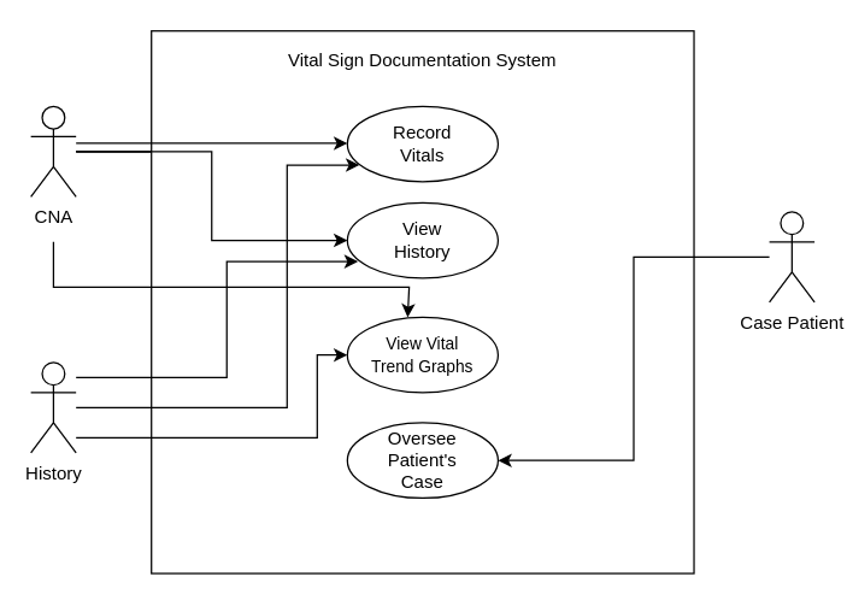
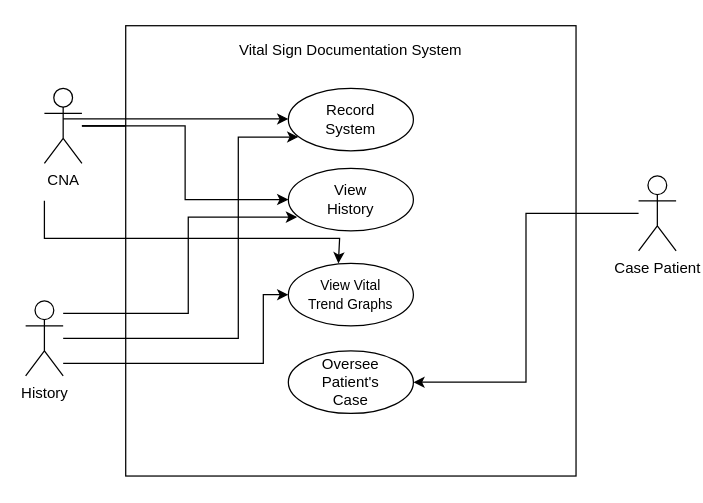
  <mxCell id="0" />
  <mxCell id="1" parent="0" />
  <mxCell id="2" style="edgeStyle=orthogonalEdgeStyle;rounded=0;orthogonalLoop=1;jettySize=auto;html=1;entryX=0;entryY=0.5;entryDx=0;entryDy=0;" edge="1" parent="1" source="4" target="17"><mxGeometry relative="1" as="geometry" /></mxCell>
  <mxCell id="3" style="edgeStyle=orthogonalEdgeStyle;rounded=0;orthogonalLoop=1;jettySize=auto;html=1;entryX=0;entryY=0.5;entryDx=0;entryDy=0;" edge="1" parent="1" source="4" target="17"><mxGeometry relative="1" as="geometry" /></mxCell>
- <mxCell id="4" value="CNA" style="shape=umlActor;verticalLabelPosition=bottom;verticalAlign=top;html=1;outlineConnect=0;" vertex="1" parent="1"><mxGeometry x="20" y="70" width="30" height="60" as="geometry" /></mxCell>
+ <mxCell id="4" value="CNA" style="shape=umlActor;verticalLabelPosition=bottom;verticalAlign=top;html=1;outlineConnect=0;" vertex="1" parent="1"><mxGeometry x="35" y="70" width="30" height="60" as="geometry" /></mxCell>
  <mxCell id="5" value="Case Patient" style="shape=umlActor;verticalLabelPosition=bottom;verticalAlign=top;html=1;outlineConnect=0;" vertex="1" parent="1"><mxGeometry x="510" y="140" width="30" height="60" as="geometry" /></mxCell>
  <mxCell id="6" value="History" style="shape=umlActor;verticalLabelPosition=bottom;verticalAlign=top;html=1;outlineConnect=0;" vertex="1" parent="1"><mxGeometry x="20" y="240" width="30" height="60" as="geometry" /></mxCell>
  <mxCell id="7" value="" style="group" vertex="1" connectable="0" parent="1"><mxGeometry x="100" y="20" width="360" height="360" as="geometry" /></mxCell>
  <mxCell id="8" value="" style="whiteSpace=wrap;html=1;aspect=fixed;" vertex="1" parent="7"><mxGeometry width="360" height="360" as="geometry" /></mxCell>
  <mxCell id="9" value="Vital Sign Documentation System" style="text;html=1;align=center;verticalAlign=middle;whiteSpace=wrap;rounded=0;" vertex="1" parent="7"><mxGeometry x="65" width="230" height="40" as="geometry" /></mxCell>
  <mxCell id="10" value="" style="group" vertex="1" connectable="0" parent="7"><mxGeometry x="130" y="50" width="100" height="50" as="geometry" /></mxCell>
  <mxCell id="11" value="" style="ellipse;whiteSpace=wrap;html=1;" vertex="1" parent="10"><mxGeometry width="100" height="50" as="geometry" /></mxCell>
- <mxCell id="12" value="Record Vitals" style="text;html=1;align=center;verticalAlign=middle;whiteSpace=wrap;rounded=0;" vertex="1" parent="10"><mxGeometry x="20" y="10" width="60" height="30" as="geometry" /></mxCell>
+ <mxCell id="12" value="Record System" style="text;html=1;align=center;verticalAlign=middle;whiteSpace=wrap;rounded=0;" vertex="1" parent="10"><mxGeometry x="20" y="10" width="60" height="30" as="geometry" /></mxCell>
  <mxCell id="13" value="" style="group" vertex="1" connectable="0" parent="7"><mxGeometry x="130" y="114" width="100" height="50" as="geometry" /></mxCell>
  <mxCell id="14" value="" style="ellipse;whiteSpace=wrap;html=1;" vertex="1" parent="13"><mxGeometry width="100" height="50" as="geometry" /></mxCell>
  <mxCell id="15" value="View History" style="text;html=1;align=center;verticalAlign=middle;whiteSpace=wrap;rounded=0;" vertex="1" parent="13"><mxGeometry x="20" y="10" width="60" height="30" as="geometry" /></mxCell>
  <mxCell id="16" value="" style="group" vertex="1" connectable="0" parent="7"><mxGeometry x="130" y="190" width="100" height="50" as="geometry" /></mxCell>
  <mxCell id="17" value="" style="ellipse;whiteSpace=wrap;html=1;" vertex="1" parent="16"><mxGeometry width="100" height="50" as="geometry" /></mxCell>
  <mxCell id="18" value="&lt;font style=&quot;font-size: 11px;&quot;&gt;View Vital Trend Graphs&lt;/font&gt;" style="text;html=1;align=center;verticalAlign=middle;whiteSpace=wrap;rounded=0;" vertex="1" parent="16"><mxGeometry x="10" y="10" width="80" height="30" as="geometry" /></mxCell>
  <mxCell id="19" value="" style="group" vertex="1" connectable="0" parent="7"><mxGeometry x="130" y="260" width="100" height="50" as="geometry" /></mxCell>
  <mxCell id="20" value="" style="ellipse;whiteSpace=wrap;html=1;" vertex="1" parent="19"><mxGeometry width="100" height="50" as="geometry" /></mxCell>
  <mxCell id="21" value="Oversee Patient's Case" style="text;html=1;align=center;verticalAlign=middle;whiteSpace=wrap;rounded=0;" vertex="1" parent="19"><mxGeometry x="20" y="10" width="60" height="30" as="geometry" /></mxCell>
  <mxCell id="22" style="edgeStyle=orthogonalEdgeStyle;rounded=0;orthogonalLoop=1;jettySize=auto;html=1;" edge="1" parent="7"><mxGeometry relative="1" as="geometry"><mxPoint x="-50" y="74.5" as="sourcePoint" /><mxPoint x="130" y="74.5" as="targetPoint" /></mxGeometry></mxCell>
  <mxCell id="23" style="edgeStyle=orthogonalEdgeStyle;rounded=0;orthogonalLoop=1;jettySize=auto;html=1;entryX=0.08;entryY=0.78;entryDx=0;entryDy=0;entryPerimeter=0;" edge="1" parent="1" source="6" target="11"><mxGeometry relative="1" as="geometry"><Array as="points"><mxPoint x="190" y="270" /><mxPoint x="190" y="109" /></Array></mxGeometry></mxCell>
  <mxCell id="24" style="edgeStyle=orthogonalEdgeStyle;rounded=0;orthogonalLoop=1;jettySize=auto;html=1;entryX=0.07;entryY=0.78;entryDx=0;entryDy=0;entryPerimeter=0;" edge="1" parent="1" source="6" target="14"><mxGeometry relative="1" as="geometry"><Array as="points"><mxPoint x="150" y="250" /><mxPoint x="150" y="173" /></Array></mxGeometry></mxCell>
  <mxCell id="25" style="edgeStyle=orthogonalEdgeStyle;rounded=0;orthogonalLoop=1;jettySize=auto;html=1;entryX=0;entryY=0.5;entryDx=0;entryDy=0;" edge="1" parent="1" source="4" target="14"><mxGeometry relative="1" as="geometry" /></mxCell>
  <mxCell id="26" style="edgeStyle=orthogonalEdgeStyle;rounded=0;orthogonalLoop=1;jettySize=auto;html=1;entryX=0;entryY=0.5;entryDx=0;entryDy=0;" edge="1" parent="1" source="6" target="17"><mxGeometry relative="1" as="geometry"><Array as="points"><mxPoint x="210" y="290" /><mxPoint x="210" y="235" /></Array></mxGeometry></mxCell>
  <mxCell id="27" style="edgeStyle=orthogonalEdgeStyle;rounded=0;orthogonalLoop=1;jettySize=auto;html=1;" edge="1" parent="1"><mxGeometry relative="1" as="geometry"><mxPoint x="270" y="210" as="targetPoint" /><mxPoint x="35" y="160" as="sourcePoint" /><Array as="points"><mxPoint x="35" y="190" /><mxPoint x="271" y="190" /></Array></mxGeometry></mxCell>
  <mxCell id="28" style="edgeStyle=orthogonalEdgeStyle;rounded=0;orthogonalLoop=1;jettySize=auto;html=1;entryX=1;entryY=0.5;entryDx=0;entryDy=0;" edge="1" parent="1" source="5" target="20"><mxGeometry relative="1" as="geometry" /></mxCell>
